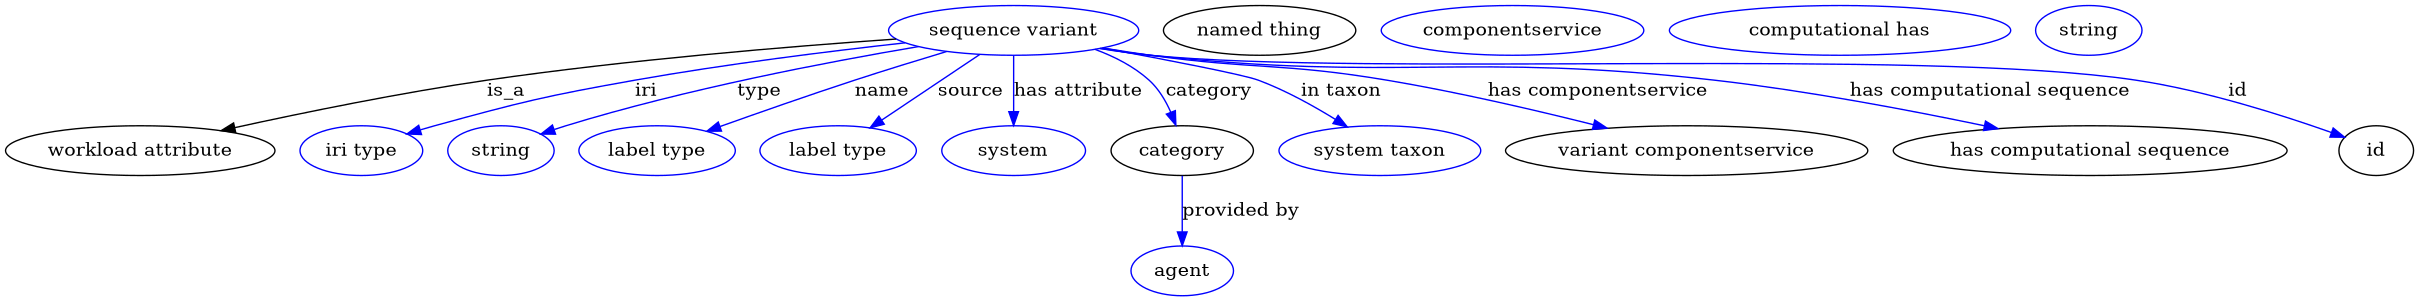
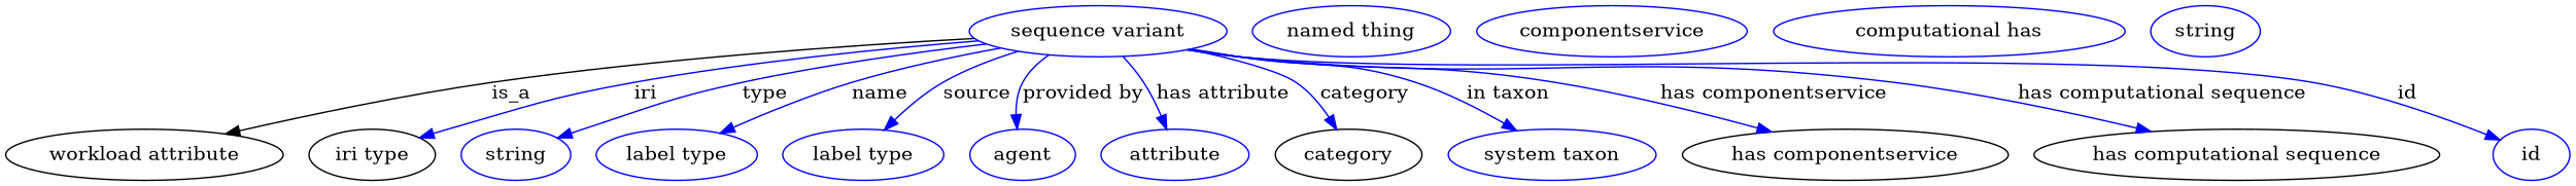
  digraph {
    node [color=blue]
    edge [color=blue style=solid]
    n1 [height=0.5 label="sequence variant" width=2.5095]
    n2 [height=0.5 label="workload attribute" width=2.3109 color=""]
-   n3 [height=0.5 label="iri type" width=1.2277]
+   n3 [color=black height=0.5 label="iri type" width=1.2277]
    n4 [height=0.5 label=string width=1.0652]
    n5 [height=0.5 label="label type" width=1.5707]
    n6 [height=0.5 label="label type" width=1.5707]
    n7 [height=0.5 label=agent width=1.0291]
-   n8 [height=0.5 label=system width=1.4443]
+   n8 [height=0.5 label=attribute width=1.4443]
    category [height=0.5 width=1.4263 color=""]
    n10 [height=0.5 label="system taxon" width=2.022]
-   "has componentservice" [height=0.5 width=3.1775 label="variant componentservice" color=""]
+   "has componentservice" [height=0.5 width=3.1775 color=""]
    "has computational sequence" [height=0.5 width=3.9538 color=""]
-   id [height=0.5 width=0.75 color=""]
-   n14 [color=black height=0.5 label="named thing" width=1.9318]
+   id [height=0.5 width=0.75]
+   n14 [height=0.5 label="named thing" width=1.9318]
    n15 [height=0.5 label=componentservice width=2.6359]
    n16 [height=0.5 label="computational has" width=3.4303]
    n17 [height=0.5 label=string width=1.0652]
    n1 -> n2 [label=is_a color="" style=""]
    n1 -> n3 [label=iri]
    n1 -> n4 [label=type]
    n1 -> n5 [label=name]
    n1 -> n6 [label=source]
-   category -> n7 [label="provided by"]
+   n1 -> n7 [label="provided by"]
    n1 -> n8 [label="has attribute"]
    n1 -> category [label=category]
    n1 -> n10 [label="in taxon"]
    n1 -> "has componentservice" [label="has componentservice"]
    n1 -> "has computational sequence" [label="has computational sequence"]
    n1 -> id [label=id]
  }
